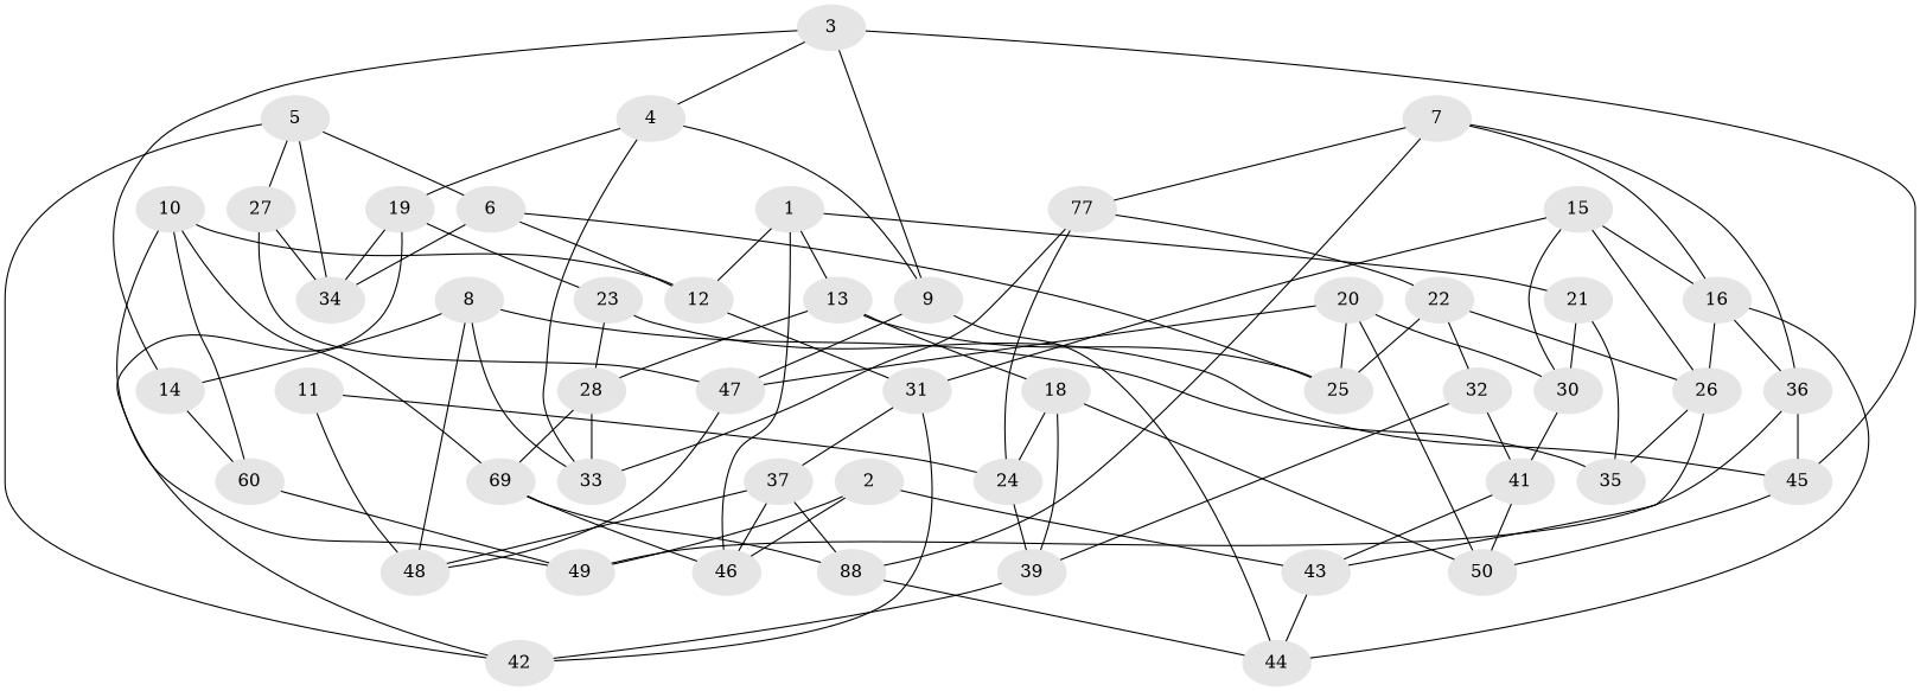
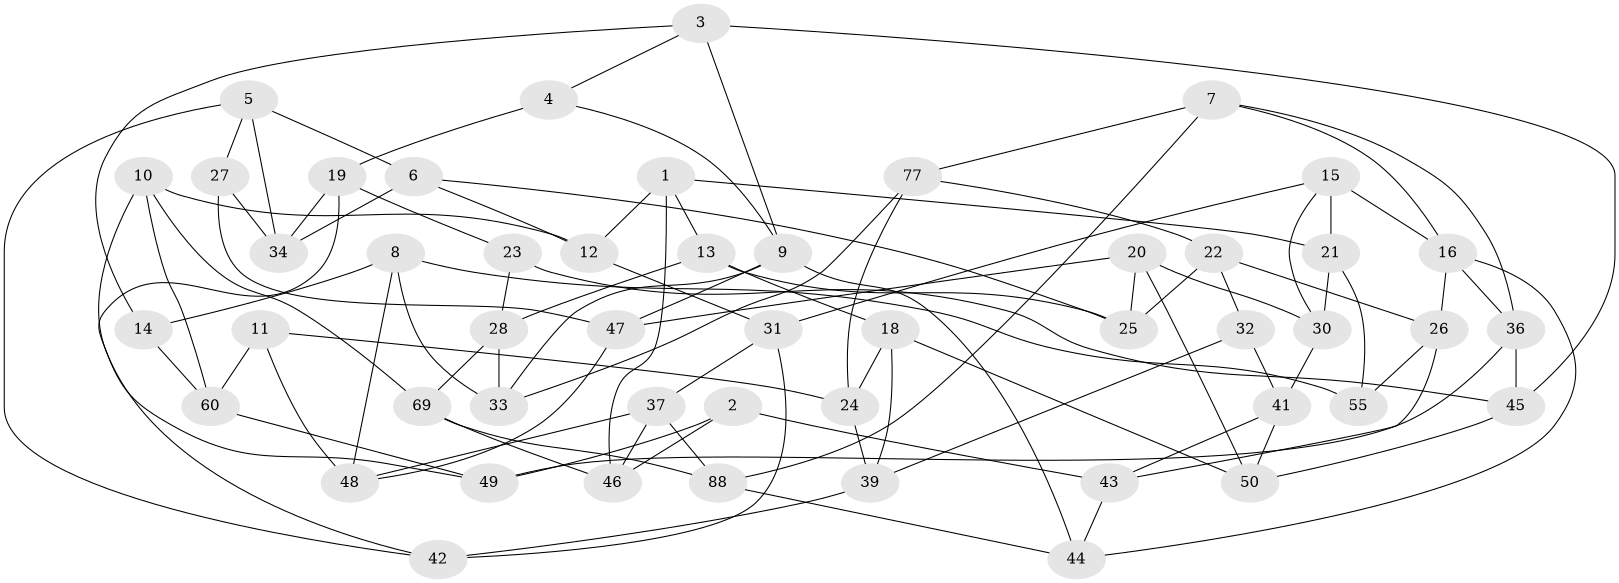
  graph {
    node [color=gray90 style=filled]
    1
    12
    13
    21
    46
    31
    25
    18
    28
-   35
+   35 [label=55]
    30
    2
    43
    49
    36
    45
    44
    3
    4
    9
    14
    19
    33
    47
    n25 [label=60]
    50
    34
    42
    23
    5
    6
    27
    7
    16
    n35 [label=77]
    n36 [label=88]
    26
    24
    22
    8
    48
    10
    n43 [label=69]
    11
    39
    32
    41
    37
    15
    20
    1 -- 12
    1 -- 13
    1 -- 21
    1 -- 46
    12 -- 31
    13 -- 25
    13 -- 18
    13 -- 28
    21 -- 35
    21 -- 30
    31 -- 42
    31 -- 37
    18 -- 50
    18 -- 24
    18 -- 39
    28 -- 33
    28 -- n43
    30 -- 41
    2 -- 46
    2 -- 43
    2 -- 49
    43 -- 44
    36 -- 49
    36 -- 45
    45 -- 50
    3 -- 45
    3 -- 4
    3 -- 9
    3 -- 14
    4 -- 9
    4 -- 19
-   4 -- 33
+   9 -- 33
    9 -- 44
    9 -- 47
    14 -- n25
    19 -- 34
    19 -- 42
    19 -- 23
    47 -- 48
    n25 -- 49
    23 -- 28
    23 -- 45
    5 -- 34
    5 -- 42
    5 -- 6
    5 -- 27
    6 -- 12
    6 -- 25
    6 -- 34
    27 -- 47
    27 -- 34
    7 -- 36
    7 -- 16
    7 -- n35
    7 -- n36
    16 -- 36
    16 -- 44
    16 -- 26
    n35 -- 33
    n35 -- 24
    n35 -- 22
    n36 -- 44
    26 -- 35
    26 -- 43
    24 -- 39
    22 -- 25
    22 -- 26
    22 -- 32
    8 -- 35
    8 -- 14
    8 -- 33
    8 -- 48
    10 -- 12
    10 -- 49
    10 -- n25
    10 -- n43
    n43 -- 46
    n43 -- n36
+   11 -- n25
    11 -- 24
    11 -- 48
    39 -- 42
    32 -- 39
    32 -- 41
    41 -- 43
    41 -- 50
    37 -- 46
    37 -- n36
    37 -- 48
-   15 -- 26
+   15 -- 21
    15 -- 31
    15 -- 30
    15 -- 16
    20 -- 25
    20 -- 30
    20 -- 47
    20 -- 50
  }
